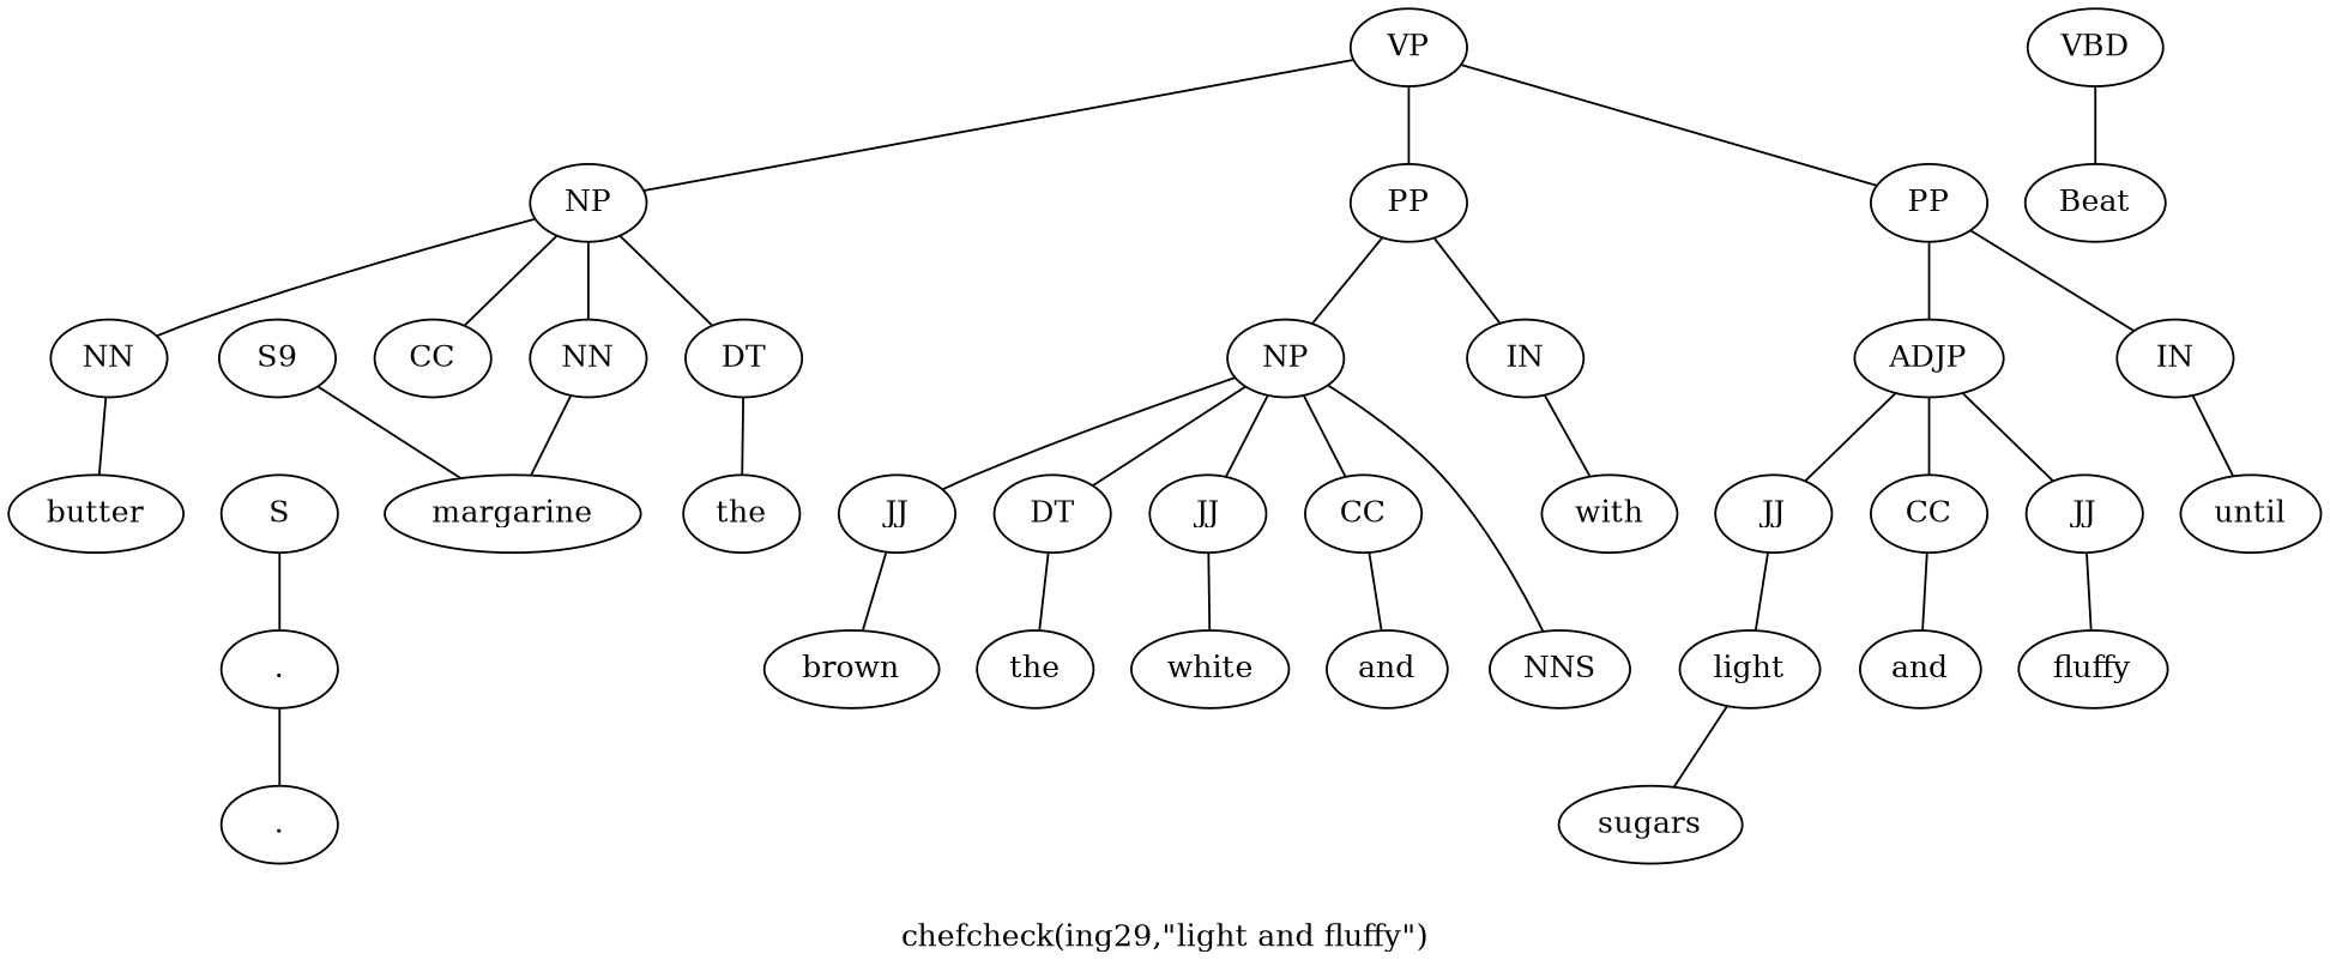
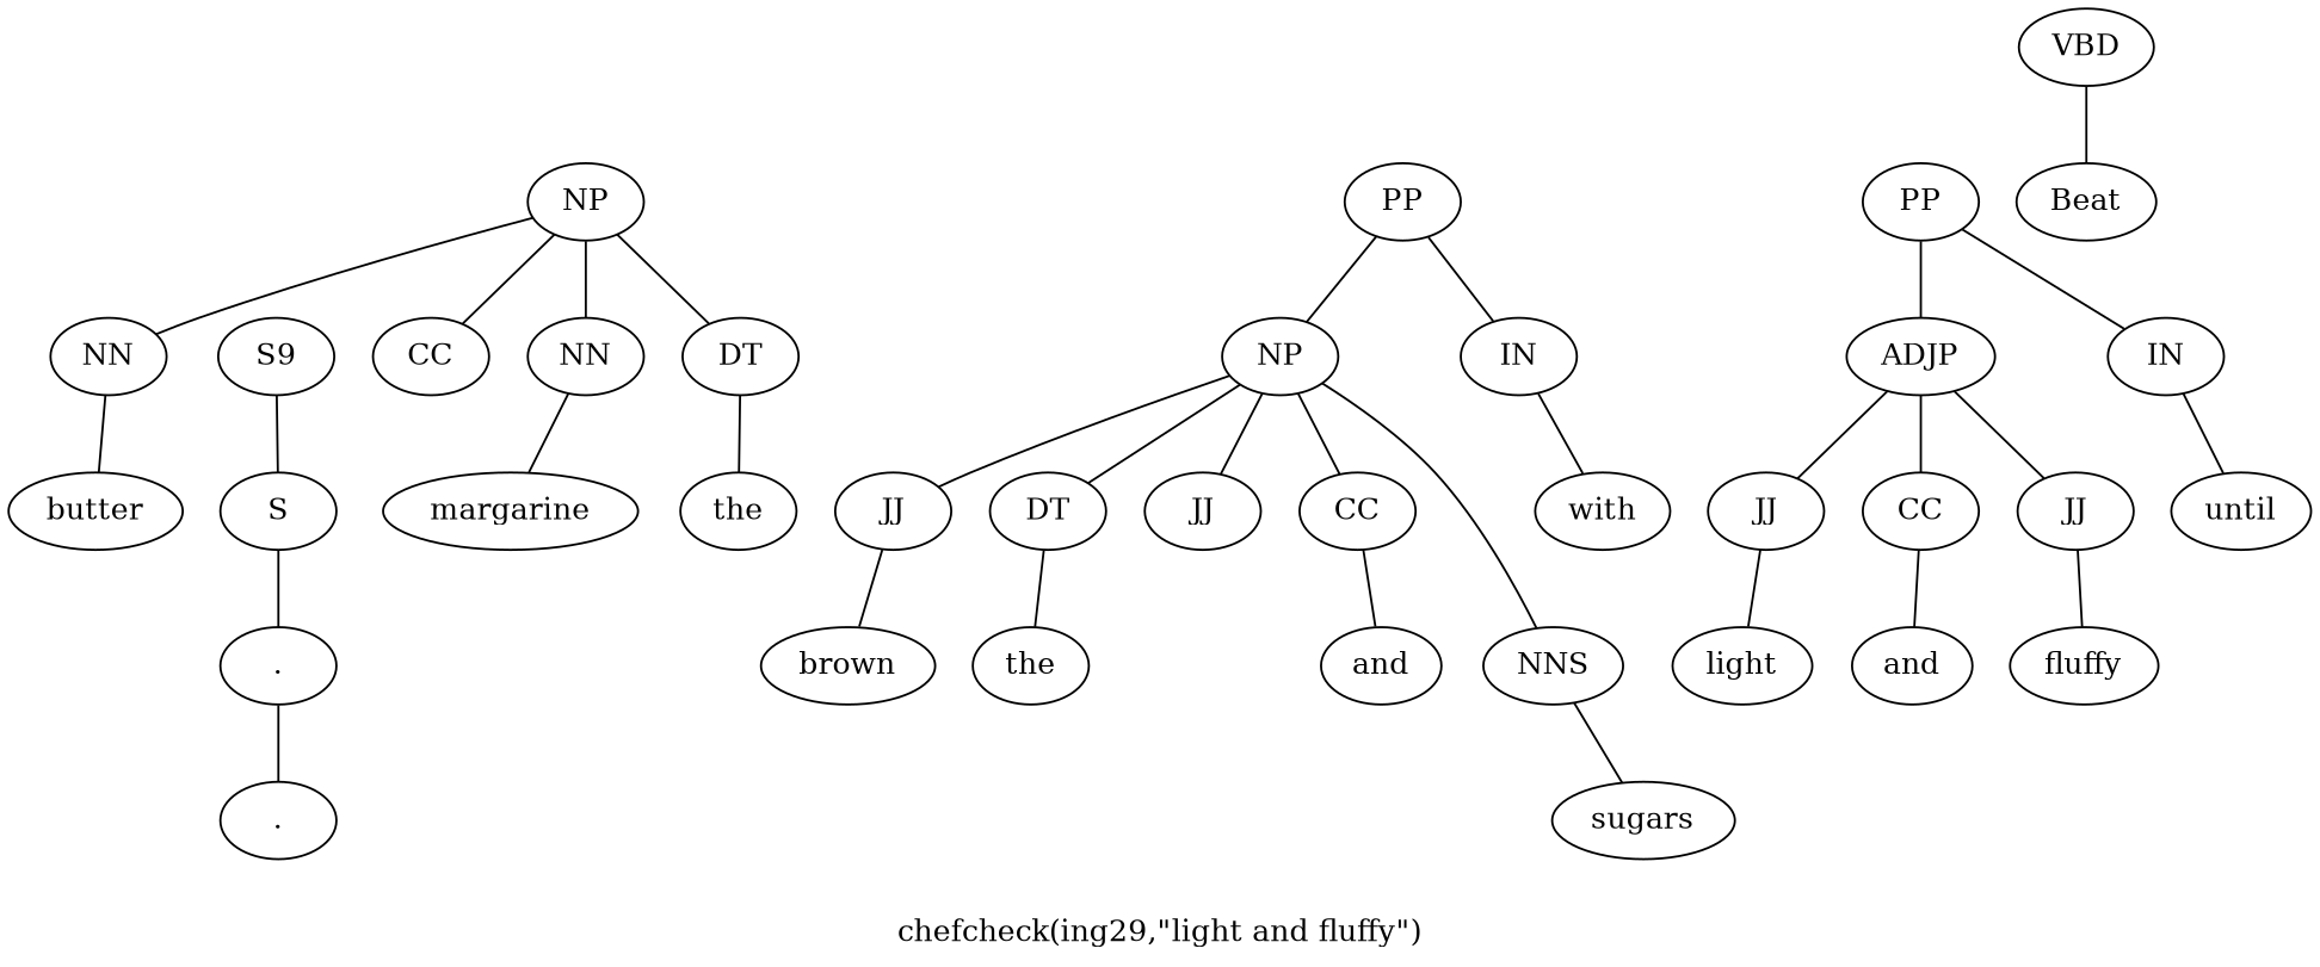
  graph {
    label="chefcheck(ing29,\"light and fluffy\")"
    n1 [label=S9]
    n2 [label=S]
    n3 [label="."]
-   n4 [label=VP]
    n5 [label=NP]
    n6 [label=PP]
    n7 [label=PP]
    n8 [label="."]
    n9 [label=VBD]
    n10 [label=Beat]
    n11 [label=DT]
    n12 [label=NN]
    n13 [label=CC]
    n14 [label=NN]
    n15 [label=IN]
    n16 [label=NP]
    n17 [label=IN]
    n18 [label=ADJP]
    n19 [label=the]
    n20 [label=butter]
    n21 [label=margarine]
    n22 [label=with]
    n23 [label=DT]
    n24 [label=JJ]
    n25 [label=CC]
    n26 [label=JJ]
    n27 [label=NNS]
    n28 [label=the]
-   n29 [label=white]
    n30 [label=and]
    n31 [label=brown]
    n32 [label=sugars]
    n33 [label=until]
    n34 [label=JJ]
    n35 [label=CC]
    n36 [label=JJ]
    n37 [label=light]
    n38 [label=and]
    n39 [label=fluffy]
-   n1 -- n21
+   n1 -- n2
    n2 -- n3
    n3 -- n8
-   n4 -- n5
-   n4 -- n6
-   n4 -- n7
    n5 -- n11
    n5 -- n12
    n5 -- n13
    n5 -- n14
    n6 -- n15
    n6 -- n16
    n7 -- n17
    n7 -- n18
    n9 -- n10
    n11 -- n19
    n12 -- n20
    n14 -- n21
    n15 -- n22
    n16 -- n23
    n16 -- n24
    n16 -- n25
    n16 -- n26
    n16 -- n27
    n17 -- n33
    n18 -- n34
    n18 -- n35
    n18 -- n36
    n23 -- n28
-   n24 -- n29
    n25 -- n30
    n26 -- n31
-   n37 -- n32
+   n27 -- n32
    n34 -- n37
    n35 -- n38
    n36 -- n39
  }
